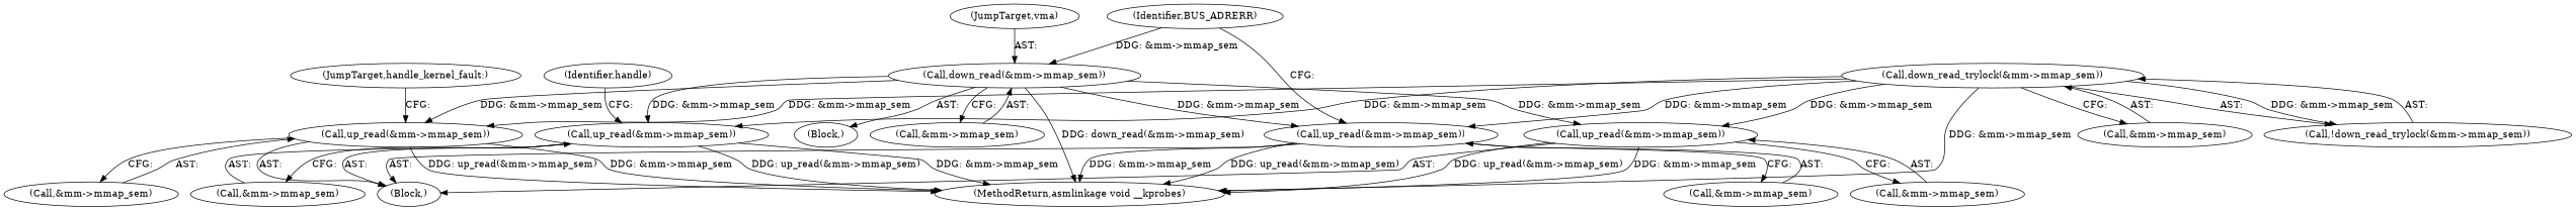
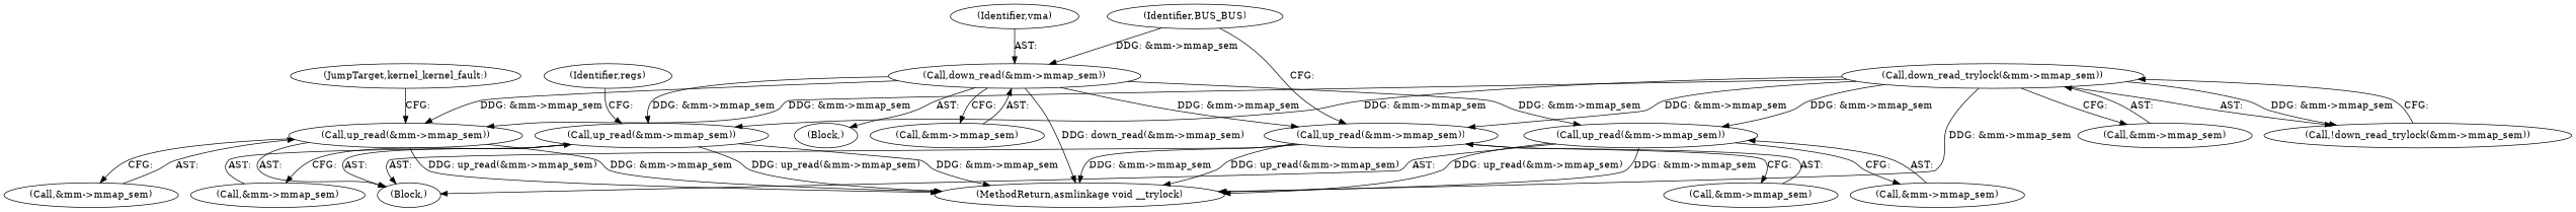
  digraph {
    n1 [label="(Call,down_read(&mm->mmap_sem))"]
    n2 [label="(Call,up_read(&mm->mmap_sem))"]
    n3 [label="(Call,up_read(&mm->mmap_sem))"]
    n4 [label="(Call,up_read(&mm->mmap_sem))"]
    n5 [label="(Call,up_read(&mm->mmap_sem))"]
    n6 [label="(Block,)"]
    n7 [label="(Call,&mm->mmap_sem)"]
-   n8 [label="(MethodReturn,asmlinkage void __kprobes)"]
+   n8 [label="(MethodReturn,asmlinkage void __trylock)"]
    n9 [label="(Call,&mm->mmap_sem)"]
    n10 [label="(Block,)"]
    n11 [label="(Call,&mm->mmap_sem)"]
    n12 [label="(Call,&mm->mmap_sem)"]
    n13 [label="(Call,&mm->mmap_sem)"]
    n14 [label="(Call,down_read_trylock(&mm->mmap_sem))"]
    n15 [label="(Call,&mm->mmap_sem)"]
    n16 [label="(Call,!down_read_trylock(&mm->mmap_sem))"]
-   n17 [label="(JumpTarget,vma)"]
-   n18 [label="(JumpTarget,handle_kernel_fault:)"]
-   n19 [label="(Identifier,BUS_ADRERR)"]
-   n20 [label="(Identifier,handle)"]
+   n17 [label="(Identifier,vma)"]
+   n18 [label="(JumpTarget,kernel_kernel_fault:)"]
+   n19 [label="(Identifier,BUS_BUS)"]
+   n20 [label="(Identifier,regs)"]
    n1 -> n2 [label="DDG: &mm->mmap_sem"]
    n1 -> n3 [label="DDG: &mm->mmap_sem"]
    n1 -> n4 [label="DDG: &mm->mmap_sem"]
    n1 -> n5 [label="DDG: &mm->mmap_sem"]
    n1 -> n6 [label="AST: "]
    n1 -> n7 [label="CFG: "]
    n1 -> n8 [label="DDG: down_read(&mm->mmap_sem)"]
    n2 -> n8 [label="DDG: &mm->mmap_sem"]
    n2 -> n8 [label="DDG: up_read(&mm->mmap_sem)"]
    n2 -> n9 [label="CFG: "]
    n2 -> n10 [label="AST: "]
    n3 -> n8 [label="DDG: up_read(&mm->mmap_sem)"]
    n3 -> n8 [label="DDG: &mm->mmap_sem"]
    n3 -> n10 [label="AST: "]
    n3 -> n11 [label="CFG: "]
    n4 -> n8 [label="DDG: up_read(&mm->mmap_sem)"]
    n4 -> n8 [label="DDG: &mm->mmap_sem"]
    n4 -> n10 [label="AST: "]
    n4 -> n12 [label="CFG: "]
    n5 -> n8 [label="DDG: up_read(&mm->mmap_sem)"]
    n5 -> n8 [label="DDG: &mm->mmap_sem"]
    n5 -> n10 [label="AST: "]
    n5 -> n13 [label="CFG: "]
    n7 -> n1 [label="AST: "]
    n9 -> n2 [label="AST: "]
    n11 -> n3 [label="AST: "]
    n12 -> n4 [label="AST: "]
    n13 -> n5 [label="AST: "]
    n14 -> n2 [label="DDG: &mm->mmap_sem"]
    n14 -> n3 [label="DDG: &mm->mmap_sem"]
    n14 -> n4 [label="DDG: &mm->mmap_sem"]
    n14 -> n5 [label="DDG: &mm->mmap_sem"]
    n14 -> n8 [label="DDG: &mm->mmap_sem"]
    n14 -> n15 [label="CFG: "]
    n14 -> n16 [label="AST: "]
    n14 -> n16 [label="DDG: &mm->mmap_sem"]
    n15 -> n14 [label="AST: "]
-   n16 -> n14 [label="AST: "]
+   n16 -> n14 [label="CFG: "]
    n17 -> n1 [label="AST: "]
    n18 -> n3 [label="CFG: "]
    n19 -> n1 [label="DDG: &mm->mmap_sem"]
    n19 -> n5 [label="CFG: "]
    n20 -> n4 [label="CFG: "]
  }
